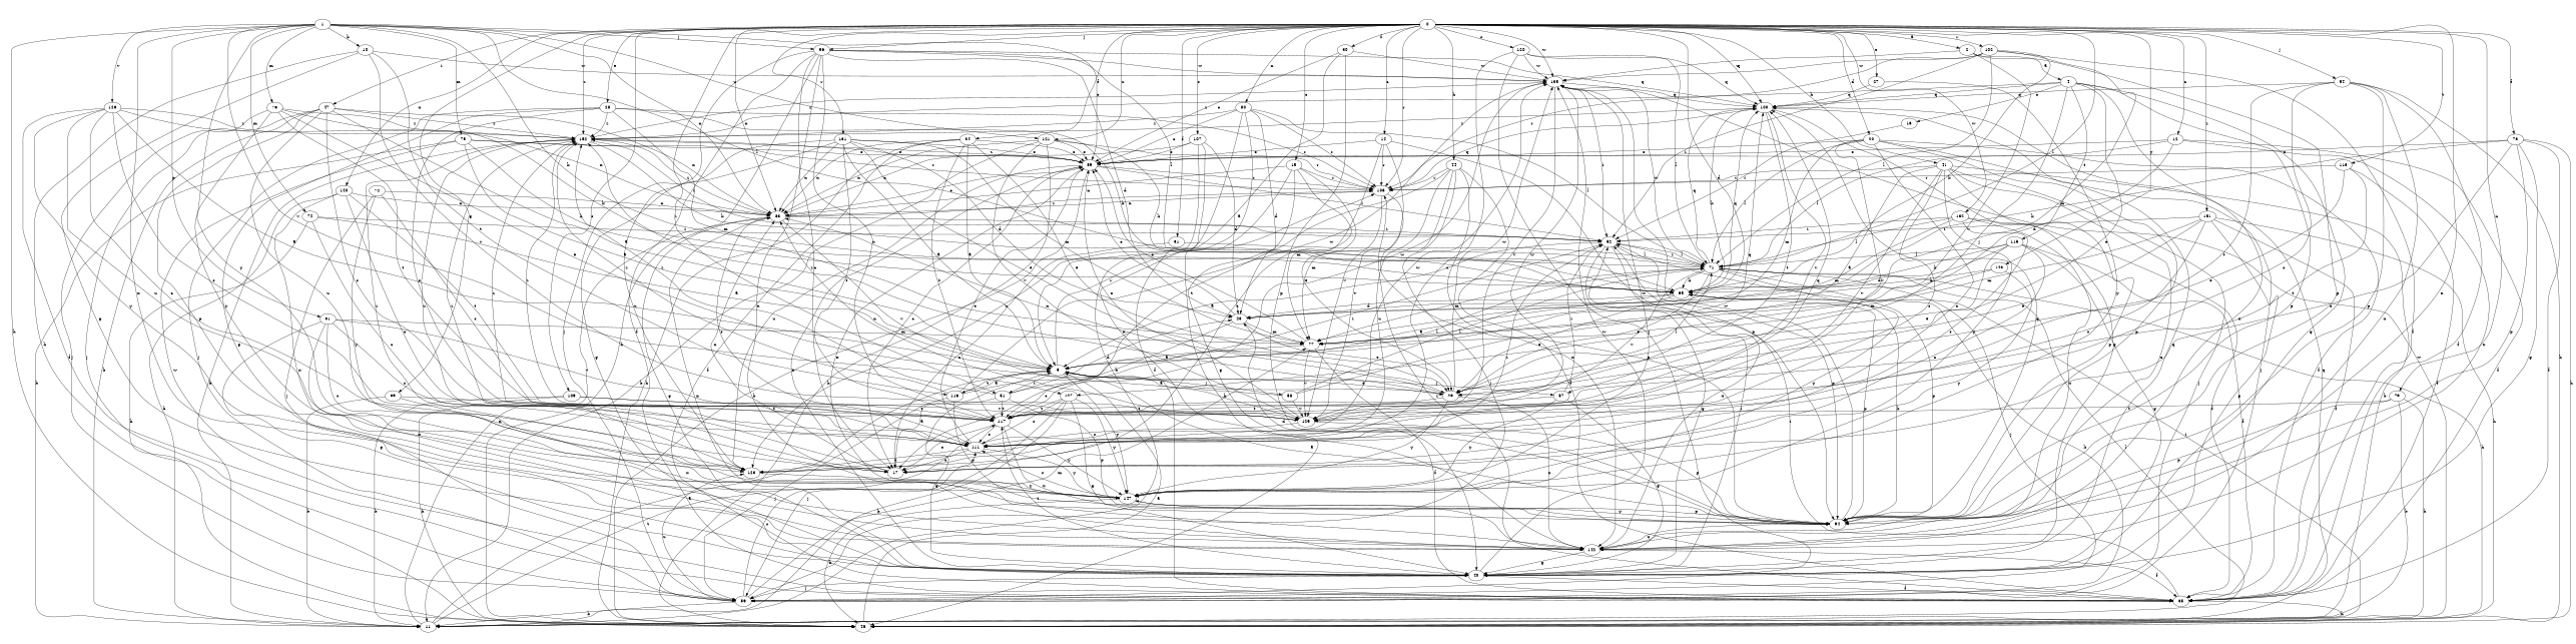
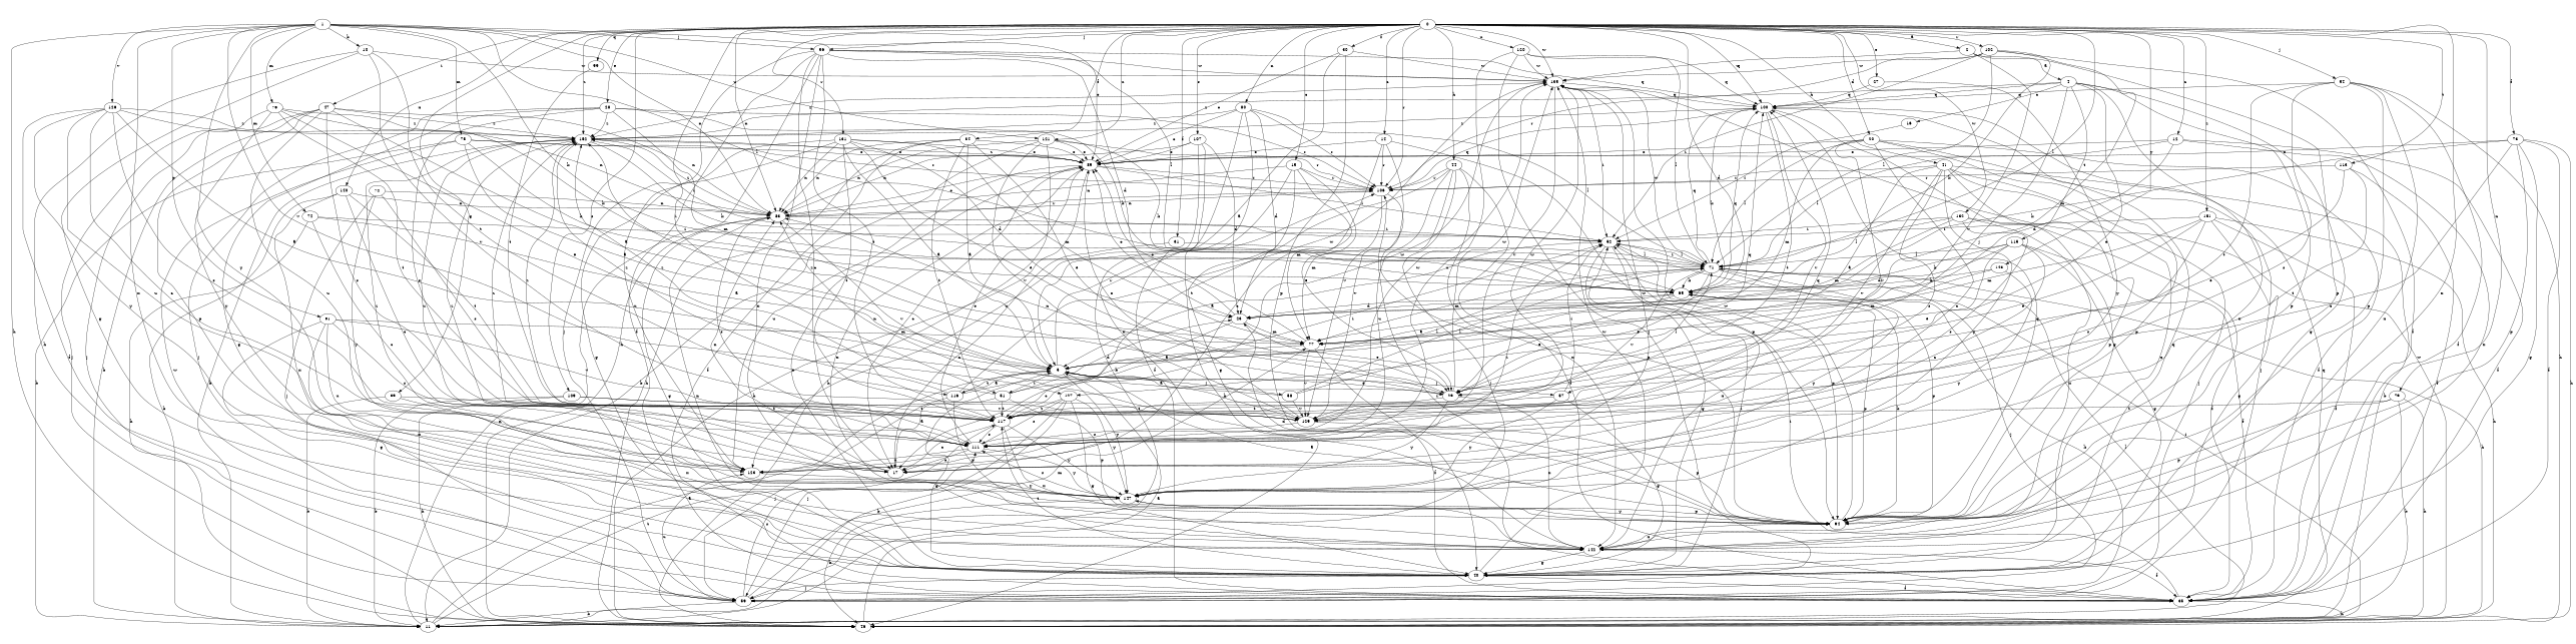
  strict digraph {
    0
    2
    12
    14
    15
    20
    23
    27
    28
    30
    31
    34
    39
    41
    44
    47
    51
    54
    56
    71
    73
    79
    80
    83
+   99
    100
    n27 [label=131]
    102
    106
    107
    109
    113
    120
    121
    132
    135
    140
    142
    143
    151
    152
    127
    4
    94
    89
    35
    129
    17
    46
    29
    40
    77
    59
    147
    65
    111
    5
    117
    11
    123
    52
    72
    1
    10
    74
    75
    76
    91
    126
    116
    16
    57
    115
    58
    0 -> 2 [label=a]
    0 -> 12 [label=c]
    0 -> 14 [label=c]
    0 -> 15 [label=c]
    0 -> 20 [label=d]
    0 -> 23 [label=d]
    0 -> 27 [label=e]
    0 -> 28 [label=e]
    0 -> 30 [label=f]
    0 -> 31 [label=f]
    0 -> 34 [label=f]
    0 -> 39 [label=g]
    0 -> 41 [label=h]
    0 -> 44 [label=h]
    0 -> 47 [label=i]
    0 -> 51 [label=i]
    0 -> 54 [label=j]
    0 -> 56 [label=j]
    0 -> 71 [label=l]
    0 -> 73 [label=f]
    0 -> 79 [label=n]
    0 -> 80 [label=n]
    0 -> 83 [label=n]
+   0 -> 99 [label=q]
    0 -> 100 [label=q]
    0 -> n27 [label=r]
    0 -> 102 [label=r]
    0 -> 106 [label=r]
    0 -> 107 [label=s]
    0 -> 109 [label=s]
    0 -> 113 [label=t]
    0 -> 120 [label=u]
    0 -> 121 [label=u]
    0 -> 132 [label=w]
    0 -> 135 [label=w]
    0 -> 140 [label=x]
    0 -> 142 [label=x]
    0 -> 143 [label=y]
    0 -> 151 [label=z]
    0 -> 152 [label=z]
    2 -> 135 [label=w]
    2 -> 127 [label=v]
    2 -> 4 [label=a]
    2 -> 94 [label=p]
    12 -> 23 [label=d]
    12 -> 71 [label=l]
    12 -> 142 [label=x]
    12 -> 89 [label=o]
    12 -> 35 [label=f]
    14 -> 106 [label=r]
    14 -> 94 [label=p]
    14 -> 89 [label=o]
    14 -> 129 [label=v]
    14 -> 17 [label=c]
    15 -> 83 [label=n]
    15 -> 106 [label=r]
    15 -> 46 [label=h]
    15 -> 29 [label=e]
    15 -> 40 [label=g]
    15 -> 77 [label=m]
    20 -> 71 [label=l]
    20 -> 94 [label=p]
    20 -> 89 [label=o]
    20 -> 35 [label=f]
    20 -> 129 [label=v]
    20 -> 17 [label=c]
    20 -> 77 [label=m]
    20 -> 59 [label=j]
    23 -> 89 [label=o]
    23 -> 17 [label=c]
    23 -> 29 [label=e]
    23 -> 77 [label=m]
    27 -> 100 [label=q]
    27 -> 147 [label=y]
    28 -> 106 [label=r]
    28 -> 152 [label=z]
    28 -> 40 [label=g]
    28 -> 77 [label=m]
    28 -> 59 [label=j]
    28 -> 65 [label=k]
    28 -> 111 [label=s]
    30 -> 135 [label=w]
    30 -> 94 [label=p]
    30 -> 89 [label=o]
    30 -> 5 [label=a]
    31 -> 71 [label=l]
    31 -> 17 [label=c]
    34 -> 83 [label=n]
    34 -> 89 [label=o]
    34 -> 35 [label=f]
    34 -> 46 [label=h]
    34 -> 29 [label=e]
    34 -> 5 [label=a]
    34 -> 117 [label=t]
    39 -> 142 [label=x]
    39 -> 117 [label=t]
    39 -> 11 [label=b]
    41 -> 106 [label=r]
    41 -> 142 [label=x]
    41 -> 94 [label=p]
    41 -> 129 [label=v]
    41 -> 59 [label=j]
    41 -> 147 [label=y]
    41 -> 111 [label=s]
    41 -> 5 [label=a]
    41 -> 11 [label=b]
    44 -> 106 [label=r]
    44 -> 142 [label=x]
    44 -> 35 [label=f]
    44 -> 129 [label=v]
    44 -> 59 [label=j]
    44 -> 117 [label=t]
    44 -> 123 [label=u]
    47 -> 83 [label=n]
    47 -> 152 [label=z]
    47 -> 94 [label=p]
    47 -> 59 [label=j]
    47 -> 111 [label=s]
    47 -> 5 [label=a]
    47 -> 11 [label=b]
    47 -> 123 [label=u]
    51 -> 23 [label=d]
    51 -> 71 [label=l]
    51 -> 152 [label=z]
    51 -> 94 [label=p]
    51 -> 40 [label=g]
    51 -> 117 [label=t]
    54 -> 100 [label=q]
    54 -> 142 [label=x]
    54 -> 94 [label=p]
    54 -> 35 [label=f]
    54 -> 46 [label=h]
    54 -> 111 [label=s]
    54 -> 117 [label=t]
    56 -> 23 [label=d]
    56 -> 71 [label=l]
    56 -> 100 [label=q]
    56 -> 135 [label=w]
    56 -> 142 [label=x]
    56 -> 35 [label=f]
    56 -> 17 [label=c]
    56 -> 46 [label=h]
    56 -> 59 [label=j]
-   56 -> 117 [label=x]
+   56 -> 117 [label=t]
    71 -> 100 [label=q]
    71 -> 135 [label=w]
    71 -> 94 [label=p]
    71 -> 129 [label=v]
    71 -> 46 [label=h]
    71 -> 29 [label=e]
    71 -> 77 [label=m]
    71 -> 59 [label=j]
    71 -> 147 [label=y]
    71 -> 65 [label=k]
    71 -> 52 [label=i]
    73 -> 94 [label=p]
    73 -> 89 [label=o]
    73 -> 35 [label=f]
    73 -> 17 [label=c]
    73 -> 46 [label=h]
    73 -> 40 [label=g]
    73 -> 65 [label=k]
    79 -> 94 [label=p]
    79 -> 46 [label=h]
    79 -> 117 [label=t]
    79 -> 11 [label=b]
    80 -> 23 [label=d]
    80 -> 71 [label=l]
    80 -> 106 [label=r]
    80 -> 142 [label=x]
    80 -> 152 [label=z]
    80 -> 89 [label=o]
    80 -> 11 [label=b]
    83 -> 106 [label=r]
    83 -> 152 [label=z]
    83 -> 89 [label=o]
    83 -> 129 [label=v]
    83 -> 40 [label=g]
    83 -> 111 [label=s]
    83 -> 52 [label=i]
+   99 -> 117 [label=t]
    100 -> 152 [label=z]
    100 -> 129 [label=v]
    100 -> 40 [label=g]
    100 -> 65 [label=k]
    100 -> 117 [label=t]
    n27 -> 23 [label=d]
    n27 -> 83 [label=n]
    n27 -> 89 [label=o]
    n27 -> 29 [label=e]
    n27 -> 40 [label=g]
    n27 -> 77 [label=m]
    n27 -> 5 [label=a]
    n27 -> 117 [label=t]
    n27 -> 123 [label=u]
    102 -> 71 [label=l]
    102 -> 106 [label=r]
    102 -> 135 [label=w]
    102 -> 35 [label=f]
    102 -> 77 [label=m]
    102 -> 65 [label=k]
    102 -> 52 [label=i]
    106 -> 83 [label=n]
    106 -> 100 [label=q]
    106 -> 94 [label=p]
    106 -> 77 [label=m]
    107 -> 23 [label=d]
    107 -> 83 [label=n]
    107 -> 89 [label=o]
    107 -> 35 [label=f]
    107 -> 123 [label=u]
    109 -> 129 [label=v]
    109 -> 46 [label=h]
    109 -> 117 [label=t]
    109 -> 11 [label=b]
    113 -> 106 [label=r]
    113 -> 35 [label=f]
    113 -> 29 [label=e]
    113 -> 117 [label=t]
    120 -> 71 [label=l]
    120 -> 100 [label=q]
    120 -> 135 [label=w]
    120 -> 59 [label=j]
    120 -> 123 [label=u]
    121 -> 83 [label=n]
    121 -> 106 [label=r]
    121 -> 89 [label=o]
    121 -> 129 [label=v]
    121 -> 46 [label=h]
    121 -> 65 [label=k]
    121 -> 11 [label=b]
    132 -> 71 [label=l]
    132 -> 142 [label=x]
    132 -> 35 [label=f]
    132 -> 77 [label=m]
    132 -> 111 [label=s]
    132 -> 52 [label=i]
    135 -> 100 [label=q]
    135 -> 152 [label=z]
    135 -> 129 [label=v]
    135 -> 52 [label=i]
    140 -> 83 [label=n]
    140 -> 142 [label=x]
    140 -> 17 [label=c]
    140 -> 117 [label=t]
    140 -> 11 [label=b]
    142 -> 35 [label=f]
    142 -> 40 [label=g]
    143 -> 77 [label=m]
    143 -> 147 [label=y]
    143 -> 65 [label=k]
    151 -> 35 [label=f]
    151 -> 46 [label=h]
    151 -> 29 [label=e]
    151 -> 40 [label=g]
    151 -> 77 [label=m]
    151 -> 111 [label=s]
    151 -> 52 [label=i]
    152 -> 89 [label=o]
    152 -> 65 [label=k]
    152 -> 11 [label=b]
    152 -> 123 [label=u]
    152 -> 52 [label=i]
    127 -> 40 [label=g]
    127 -> 59 [label=j]
    127 -> 147 [label=y]
    127 -> 111 [label=s]
    127 -> 117 [label=t]
    127 -> 11 [label=b]
    4 -> 100 [label=q]
    4 -> 142 [label=x]
    4 -> 152 [label=z]
    4 -> 94 [label=p]
    4 -> 29 [label=e]
    4 -> 40 [label=g]
    4 -> 16 [label=c]
    4 -> 57 [label=j]
    4 -> 115 [label=t]
    94 -> 23 [label=d]
    94 -> 100 [label=q]
    94 -> 135 [label=w]
    94 -> 142 [label=x]
    94 -> 147 [label=y]
    94 -> 65 [label=k]
    94 -> 5 [label=a]
    89 -> 106 [label=r]
    89 -> 142 [label=x]
    89 -> 152 [label=z]
    89 -> 17 [label=c]
    89 -> 46 [label=h]
    89 -> 123 [label=u]
    89 -> 52 [label=i]
    35 -> 106 [label=r]
    35 -> 46 [label=h]
    35 -> 52 [label=i]
    129 -> 83 [label=n]
    129 -> 135 [label=w]
    129 -> 94 [label=p]
    129 -> 89 [label=o]
    129 -> 111 [label=s]
    17 -> 83 [label=n]
    17 -> 152 [label=z]
    17 -> 5 [label=a]
    46 -> 135 [label=w]
    46 -> 5 [label=a]
    46 -> 52 [label=i]
    29 -> 71 [label=l]
    29 -> 83 [label=n]
    29 -> 135 [label=w]
    29 -> 142 [label=x]
    29 -> 152 [label=z]
    29 -> 147 [label=y]
    29 -> 117 [label=t]
    40 -> 83 [label=n]
    40 -> 100 [label=q]
    40 -> 135 [label=w]
    40 -> 89 [label=o]
    40 -> 35 [label=f]
    40 -> 59 [label=j]
    40 -> 117 [label=t]
    40 -> 52 [label=i]
    77 -> 89 [label=o]
    77 -> 35 [label=f]
    77 -> 129 [label=v]
    77 -> 5 [label=a]
    59 -> 77 [label=m]
    59 -> 65 [label=k]
    59 -> 111 [label=s]
    59 -> 11 [label=b]
    59 -> 123 [label=u]
    147 -> 135 [label=w]
    147 -> 94 [label=p]
    147 -> 46 [label=h]
    147 -> 111 [label=s]
    65 -> 23 [label=d]
    65 -> 100 [label=q]
    65 -> 94 [label=p]
    65 -> 29 [label=e]
    65 -> 5 [label=a]
    111 -> 100 [label=q]
    111 -> 135 [label=w]
    111 -> 152 [label=z]
    111 -> 89 [label=o]
    111 -> 17 [label=c]
    111 -> 147 [label=y]
    111 -> 123 [label=u]
    5 -> 51 [label=i]
    5 -> 106 [label=r]
    5 -> 29 [label=e]
    5 -> 147 [label=y]
    5 -> 116 [label=t]
    5 -> 57 [label=j]
    5 -> 58 [label=j]
    117 -> 135 [label=w]
    117 -> 142 [label=x]
    117 -> 152 [label=z]
    117 -> 17 [label=c]
    117 -> 147 [label=y]
    117 -> 111 [label=s]
    11 -> 71 [label=l]
    11 -> 83 [label=n]
    11 -> 100 [label=q]
    11 -> 5 [label=a]
    11 -> 117 [label=t]
    123 -> 152 [label=z]
    123 -> 147 [label=y]
    123 -> 52 [label=i]
    52 -> 71 [label=l]
    52 -> 142 [label=x]
    52 -> 94 [label=p]
    52 -> 40 [label=g]
    52 -> 5 [label=a]
    72 -> 83 [label=n]
    72 -> 59 [label=j]
    72 -> 147 [label=y]
    72 -> 111 [label=s]
    1 -> 56 [label=j]
    1 -> 71 [label=l]
    1 -> 83 [label=n]
    1 -> 121 [label=u]
    1 -> 142 [label=x]
    1 -> 127 [label=v]
    1 -> 89 [label=o]
    1 -> 46 [label=h]
    1 -> 147 [label=y]
    1 -> 65 [label=k]
    1 -> 10 [label=b]
    1 -> 74 [label=m]
    1 -> 75 [label=m]
    1 -> 76 [label=m]
    1 -> 91 [label=p]
    1 -> 126 [label=v]
    10 -> 135 [label=w]
    10 -> 129 [label=v]
    10 -> 46 [label=h]
    10 -> 40 [label=g]
    10 -> 116 [label=t]
    74 -> 17 [label=c]
    74 -> 46 [label=h]
    74 -> 5 [label=a]
    74 -> 52 [label=i]
    75 -> 106 [label=r]
    75 -> 89 [label=o]
    75 -> 35 [label=w]
    75 -> 65 [label=k]
    75 -> 5 [label=a]
    75 -> 11 [label=b]
    76 -> 152 [label=z]
    76 -> 29 [label=e]
    76 -> 59 [label=j]
    76 -> 147 [label=y]
    76 -> 65 [label=k]
    76 -> 117 [label=t]
    91 -> 142 [label=x]
    91 -> 129 [label=v]
    91 -> 40 [label=g]
    91 -> 77 [label=m]
    91 -> 111 [label=s]
    91 -> 123 [label=u]
    126 -> 83 [label=n]
    126 -> 152 [label=z]
    126 -> 35 [label=f]
    126 -> 17 [label=c]
    126 -> 147 [label=y]
    126 -> 111 [label=s]
    126 -> 5 [label=a]
    126 -> 123 [label=u]
    116 -> 135 [label=w]
    116 -> 152 [label=z]
    116 -> 94 [label=p]
    116 -> 59 [label=j]
    116 -> 5 [label=a]
    116 -> 52 [label=i]
    16 -> 52 [label=i]
    57 -> 40 [label=g]
    57 -> 147 [label=y]
    57 -> 117 [label=t]
    57 -> 52 [label=i]
    115 -> 23 [label=d]
    115 -> 71 [label=l]
    115 -> 35 [label=f]
    115 -> 17 [label=c]
    115 -> 29 [label=e]
    115 -> 40 [label=g]
    115 -> 65 [label=k]
    58 -> 71 [label=l]
    58 -> 100 [label=q]
    58 -> 129 [label=v]
    58 -> 5 [label=a]
  }
